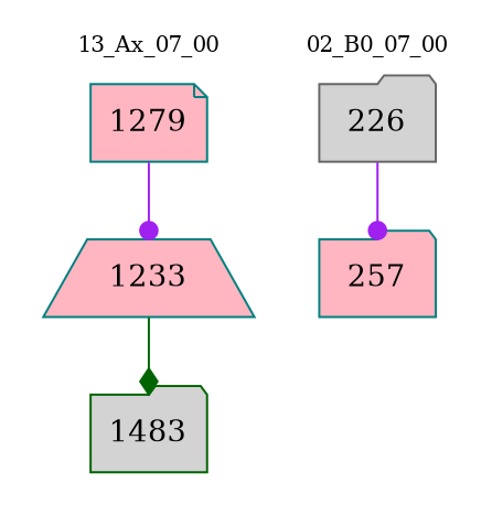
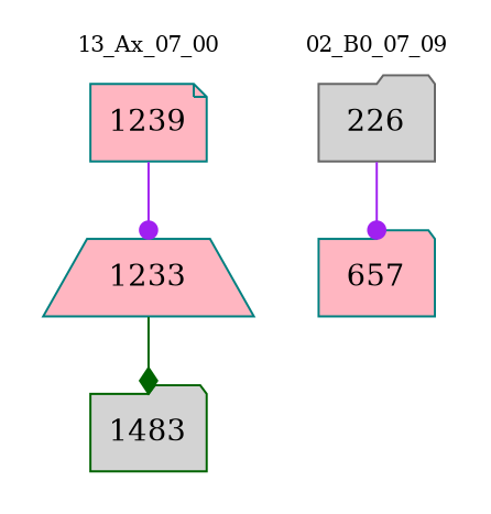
  digraph {
    node [color=teal fillcolor=lightpink shape=folder style=filled]
    edge [arrowhead=dot color=purple]
-   n1 [label=1279 shape=note]
+   n1 [label=1239 shape=note]
    n2 [label=1233 shape=trapezium]
    n3 [color=darkgreen fillcolor=lightgrey label=1483]
    n4 [color=gray40 fillcolor=lightgrey label=226]
-   n5 [label=257]
+   n5 [label=657]
    subgraph cluster_1 {
      color=white
      fontsize=10
      label="13_Ax_07_00"
      n1
      n2
      n3
    }
    subgraph cluster_2 {
      color=white
      fontsize=10
-     label="02_B0_07_00"
+     label="02_B0_07_09"
      n4
      n5
    }
    n1 -> n2
    n2 -> n3 [arrowhead=diamond color=darkgreen]
    n4 -> n5
  }
